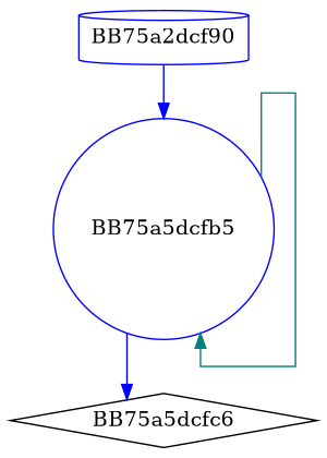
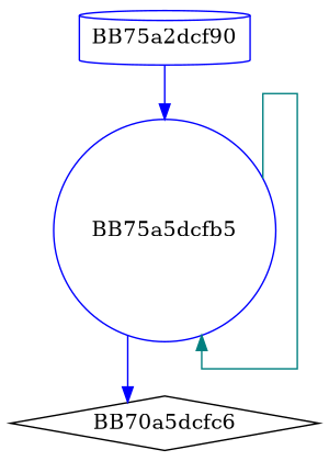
  digraph {
    splines=ortho
    node [color=blue]
    edge [color=blue]
    n1 [label=BB75a2dcf90 shape=cylinder]
    BB75a5dcfb5 [shape=circle]
-   BB75a5dcfc6 [color=black shape=diamond]
+   BB75a5dcfc6 [color=black shape=diamond label=BB70a5dcfc6]
    n1 -> BB75a5dcfb5
    BB75a5dcfb5 -> BB75a5dcfb5 [color=teal]
    BB75a5dcfb5 -> BB75a5dcfc6
  }
